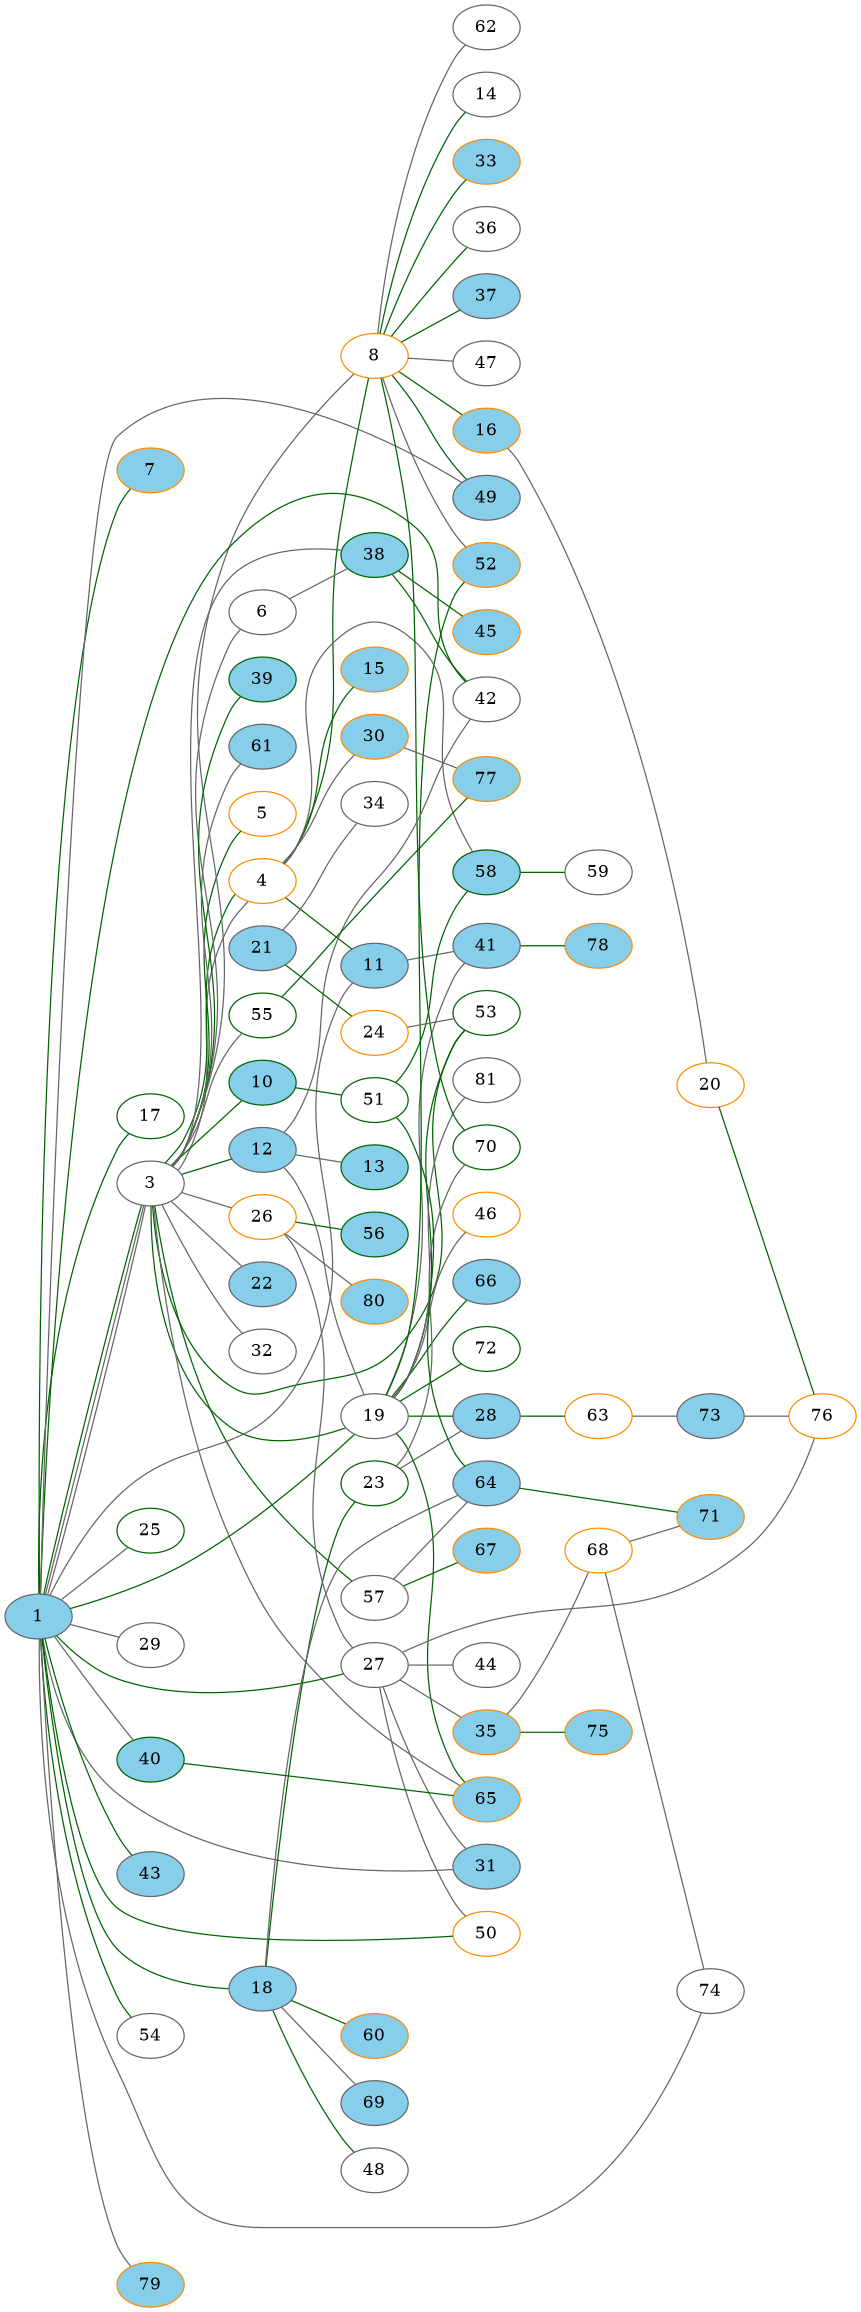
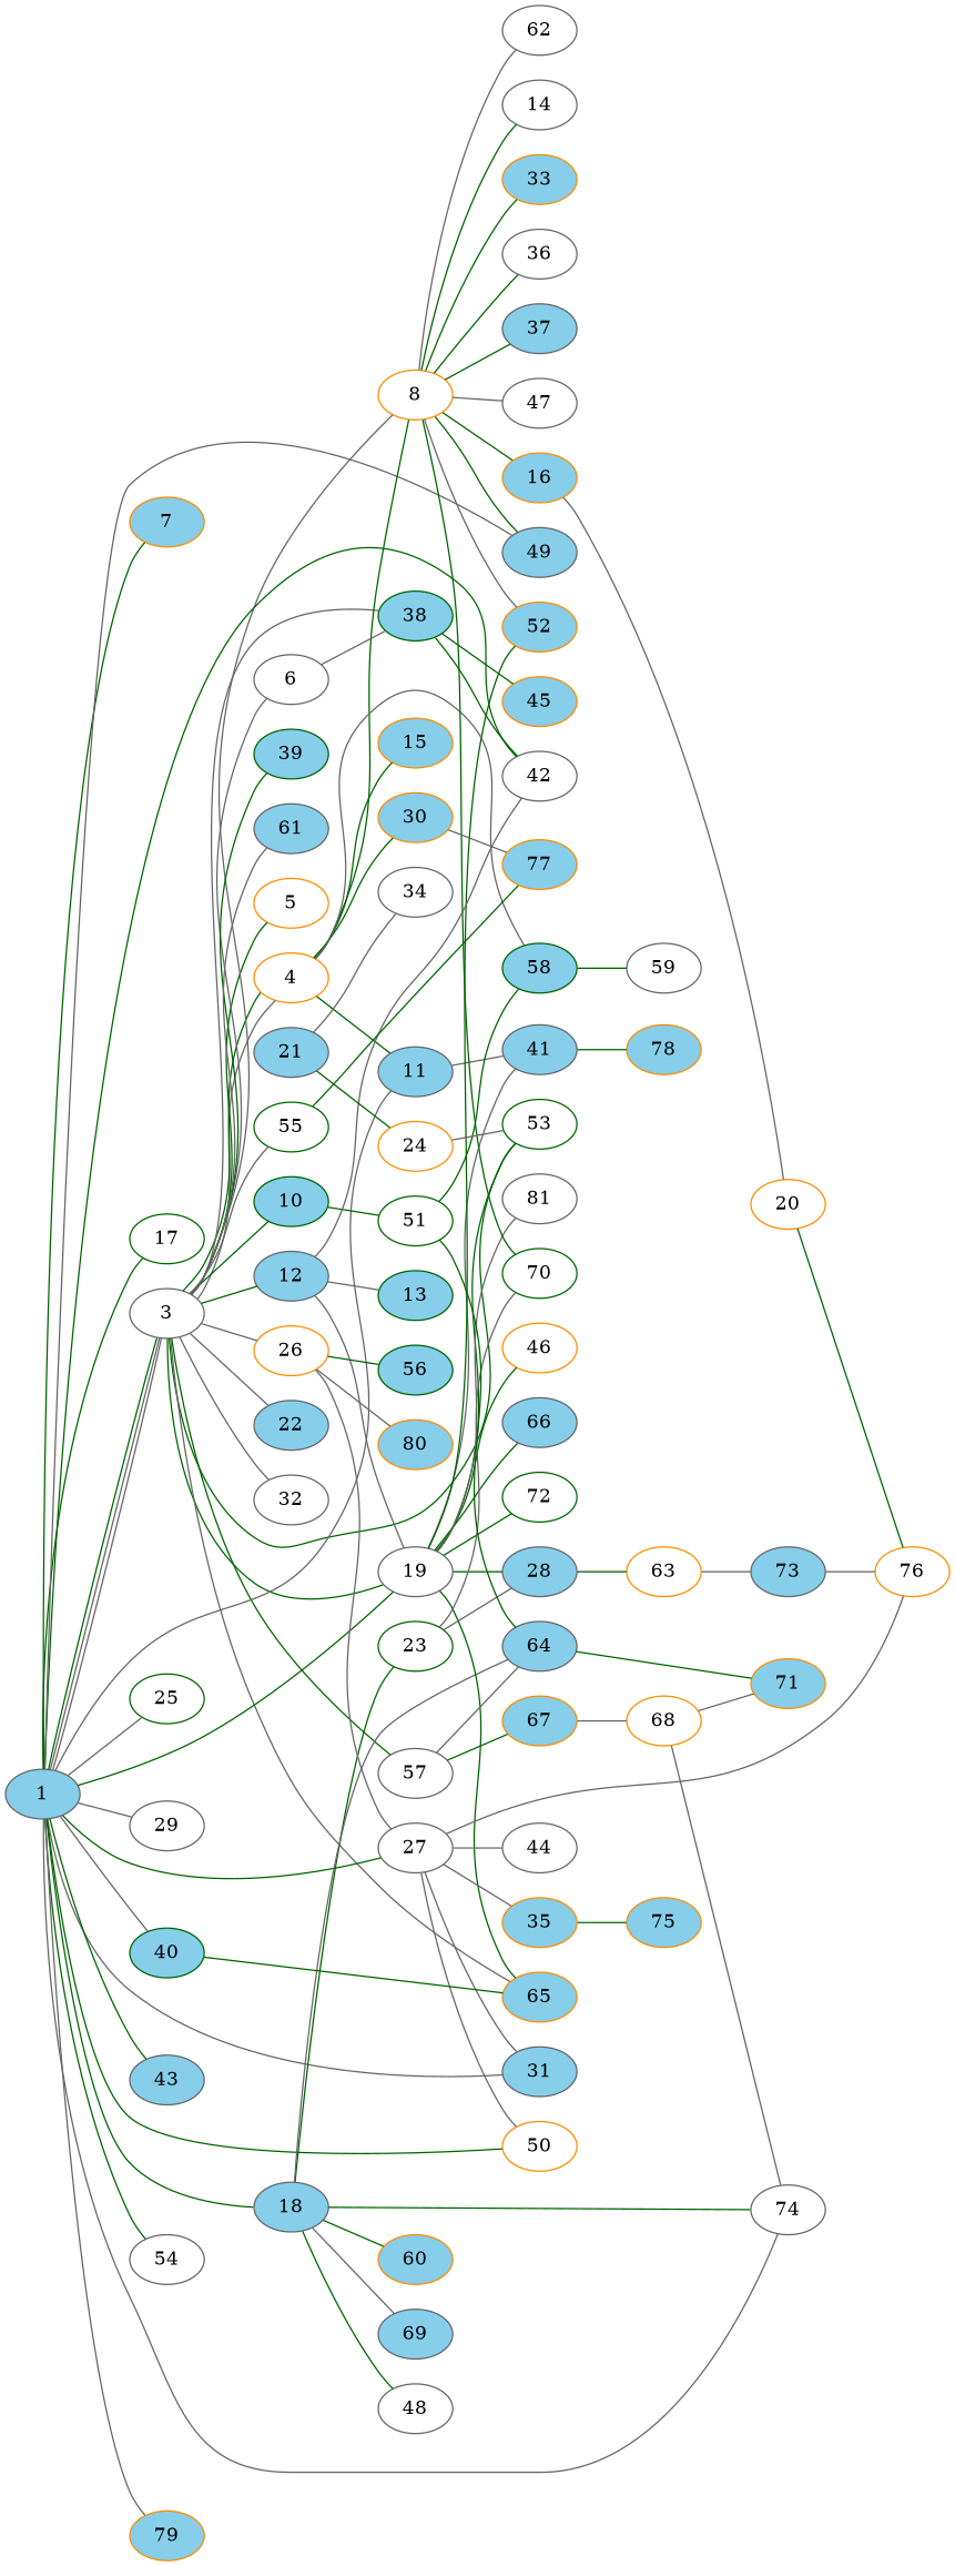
  graph {
    rankdir=LR
    node [color=gray40 fillcolor=skyblue style=filled]
    edge [color=darkgreen]
    3 [fillcolor=white]
    1
    7 [color=darkorange]
    11
    17 [color=darkgreen fillcolor=white]
    18
    19 [fillcolor=white]
    25 [color=darkgreen fillcolor=white]
    27 [fillcolor=white]
    29 [fillcolor=white]
    31
    40 [color=darkgreen]
    42 [fillcolor=white]
    43
    49
    50 [color=darkorange fillcolor=white]
    54 [fillcolor=white]
    74 [fillcolor=white]
    79 [color=darkorange]
    4 [color=darkorange fillcolor=white]
    5 [color=darkorange fillcolor=white]
    6 [fillcolor=white]
    8 [color=darkorange fillcolor=white]
    10 [color=darkgreen]
    12
    22
    26 [color=darkorange fillcolor=white]
    32 [fillcolor=white]
    38 [color=darkgreen]
    39 [color=darkgreen]
    53 [color=darkgreen fillcolor=white]
    55 [color=darkgreen fillcolor=white]
    57 [fillcolor=white]
    61
    65 [color=darkorange]
    41
    23 [color=darkgreen fillcolor=white]
    48 [fillcolor=white]
    60 [color=darkorange]
    64
    69
    52 [color=darkorange]
    28
    46 [color=darkorange fillcolor=white]
    66
    72 [color=darkgreen fillcolor=white]
    81 [fillcolor=white]
    76 [color=darkorange fillcolor=white]
    35 [color=darkorange]
    44 [fillcolor=white]
    15 [color=darkorange]
    30 [color=darkorange]
    58 [color=darkgreen]
    14 [fillcolor=white]
    16 [color=darkorange]
    33 [color=darkorange]
    36 [fillcolor=white]
    37
    47 [fillcolor=white]
    62 [fillcolor=white]
    70 [color=darkgreen fillcolor=white]
    51 [color=darkgreen fillcolor=white]
    13 [color=darkgreen]
    56 [color=darkgreen]
    80 [color=darkorange]
    45 [color=darkorange]
    77 [color=darkorange]
    67 [color=darkorange]
    59 [fillcolor=white]
    20 [color=darkorange fillcolor=white]
    24 [color=darkorange fillcolor=white]
    21
    34 [fillcolor=white]
    78 [color=darkorange]
    71 [color=darkorange]
    63 [color=darkorange fillcolor=white]
    75 [color=darkorange]
    73
    68 [color=darkorange fillcolor=white]
    3 -- 19
    3 -- 4 [color=gray40]
    3 -- 4
    3 -- 5
    3 -- 6 [color=gray40]
    3 -- 8 [color=gray40]
    3 -- 10
    3 -- 12
    3 -- 22 [color=gray40]
    3 -- 26 [color=gray40]
    3 -- 32 [color=gray40]
    3 -- 38 [color=gray40]
    3 -- 39
    3 -- 53
    3 -- 55 [color=gray40]
    3 -- 57
    3 -- 61 [color=gray40]
    3 -- 65 [color=gray40]
    1 -- 3 [color=gray40]
    1 -- 3 [color=gray40]
    1 -- 3
    1 -- 7
    1 -- 11 [color=gray40]
    1 -- 17
    1 -- 18
    1 -- 19
    1 -- 25 [color=gray40]
    1 -- 27
    1 -- 29 [color=gray40]
    1 -- 31 [color=gray40]
    1 -- 40 [color=gray40]
    1 -- 42
    1 -- 43
    1 -- 49 [color=gray40]
    1 -- 50
    1 -- 54
    1 -- 74 [color=gray40]
    1 -- 79 [color=gray40]
    11 -- 41 [color=gray40]
+   18 -- 74
    18 -- 23
    18 -- 48
    18 -- 60
    18 -- 64 [color=gray40]
    18 -- 69 [color=gray40]
    19 -- 53
    19 -- 65
    19 -- 41 [color=gray40]
    19 -- 52
    19 -- 28
-   19 -- 46 [color=gray40]
+   19 -- 46
    19 -- 66
    19 -- 72
    19 -- 81 [color=gray40]
    27 -- 31 [color=gray40]
    27 -- 50 [color=gray40]
    27 -- 76 [color=gray40]
    27 -- 35 [color=gray40]
    27 -- 44 [color=gray40]
    40 -- 65
    4 -- 11
    4 -- 8
    4 -- 15
-   4 -- 30 [color=gray40]
+   4 -- 30
    4 -- 58 [color=gray40]
    6 -- 38 [color=gray40]
    8 -- 49
    8 -- 52 [color=gray40]
    8 -- 14
    8 -- 16
    8 -- 33
    8 -- 36
    8 -- 37
    8 -- 47 [color=gray40]
    8 -- 62 [color=gray40]
    8 -- 70
    10 -- 51
    12 -- 19 [color=gray40]
    12 -- 42 [color=gray40]
    12 -- 13 [color=gray40]
    26 -- 27 [color=gray40]
    26 -- 56
    26 -- 80 [color=gray40]
    38 -- 42
    38 -- 45
    55 -- 77
    57 -- 64 [color=gray40]
    57 -- 67
    41 -- 78
    23 -- 28 [color=gray40]
    23 -- 70 [color=gray40]
    64 -- 71
    28 -- 63
    35 -- 75
    30 -- 77 [color=gray40]
    58 -- 59
    16 -- 20 [color=gray40]
    51 -- 64
    51 -- 58
-   35 -- 68 [color=gray40]
+   67 -- 68 [color=gray40]
    20 -- 76
    24 -- 53 [color=gray40]
    21 -- 24
    21 -- 34 [color=gray40]
    63 -- 73 [color=gray40]
    73 -- 76 [color=gray40]
    68 -- 74 [color=gray40]
    68 -- 71 [color=gray40]
  }
